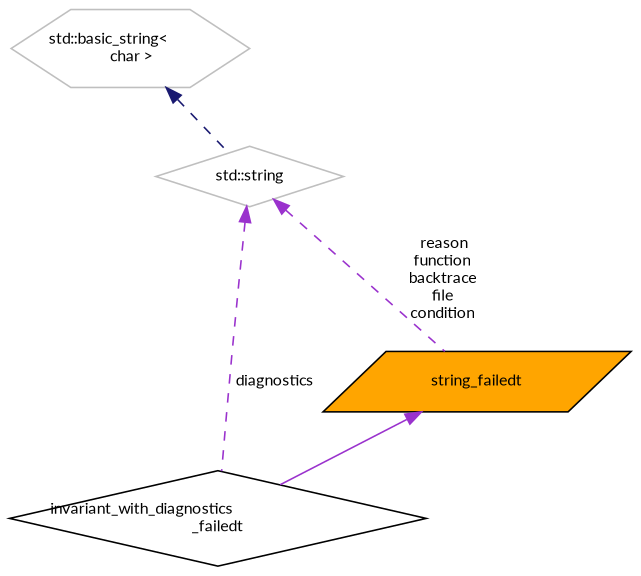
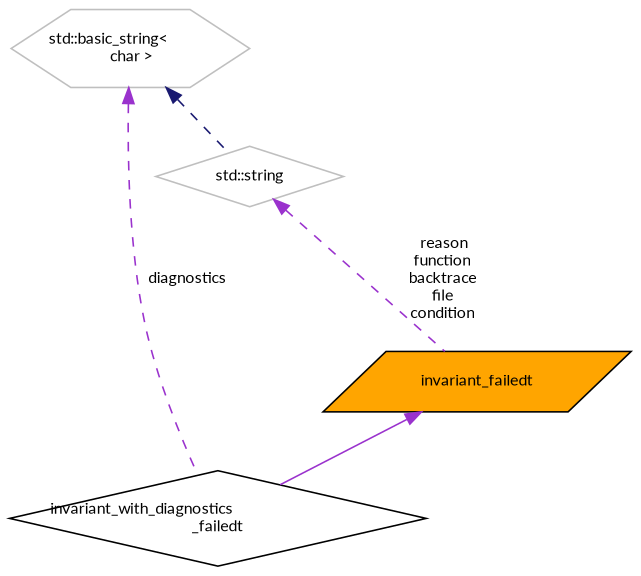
  digraph {
    fontname=Lato
    node [color=black fillcolor=white fontname=Lato fontsize=10 shape=diamond style=filled]
    edge [color=darkorchid3 dir=back fontname=Lato fontsize=10 labelfontname=Helvetica labelfontsize=10 style=dashed]
    n1 [fontcolor=black height=0.2 label="invariant_with_diagnostics\l_failedt" width=0.4]
-   n2 [fillcolor=orange height=0.2 label=string_failedt shape=parallelogram width=0.4]
+   n2 [fillcolor=orange height=0.2 label=invariant_failedt shape=parallelogram width=0.4]
    n3 [color=grey75 height=0.2 label="std::string" width=0.4]
    n4 [color=grey75 height=0.2 label="std::basic_string\<\l char \>" shape=hexagon width=0.4]
    n2 -> n1 [style=solid]
-   n3 -> n1 [label=" diagnostics"]
+   n4 -> n1 [label=" diagnostics"]
    n3 -> n2 [label=" reason\nfunction\nbacktrace\nfile\ncondition"]
    n4 -> n3 [color=midnightblue]
  }
